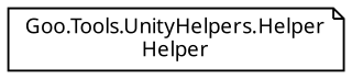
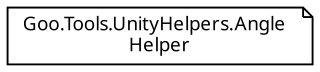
  digraph {
    rankdir=LR
-   n1 [color=black fillcolor=white fontname=Calibrii fontsize=10 height=0.2 label="Goo.Tools.UnityHelpers.Helper\lHelper" shape=note style=filled width=0.4]
+   n1 [color=black fillcolor=white fontname=Calibrii fontsize=10 height=0.2 label="Goo.Tools.UnityHelpers.Angle\lHelper" shape=note style=filled width=0.4]
  }
